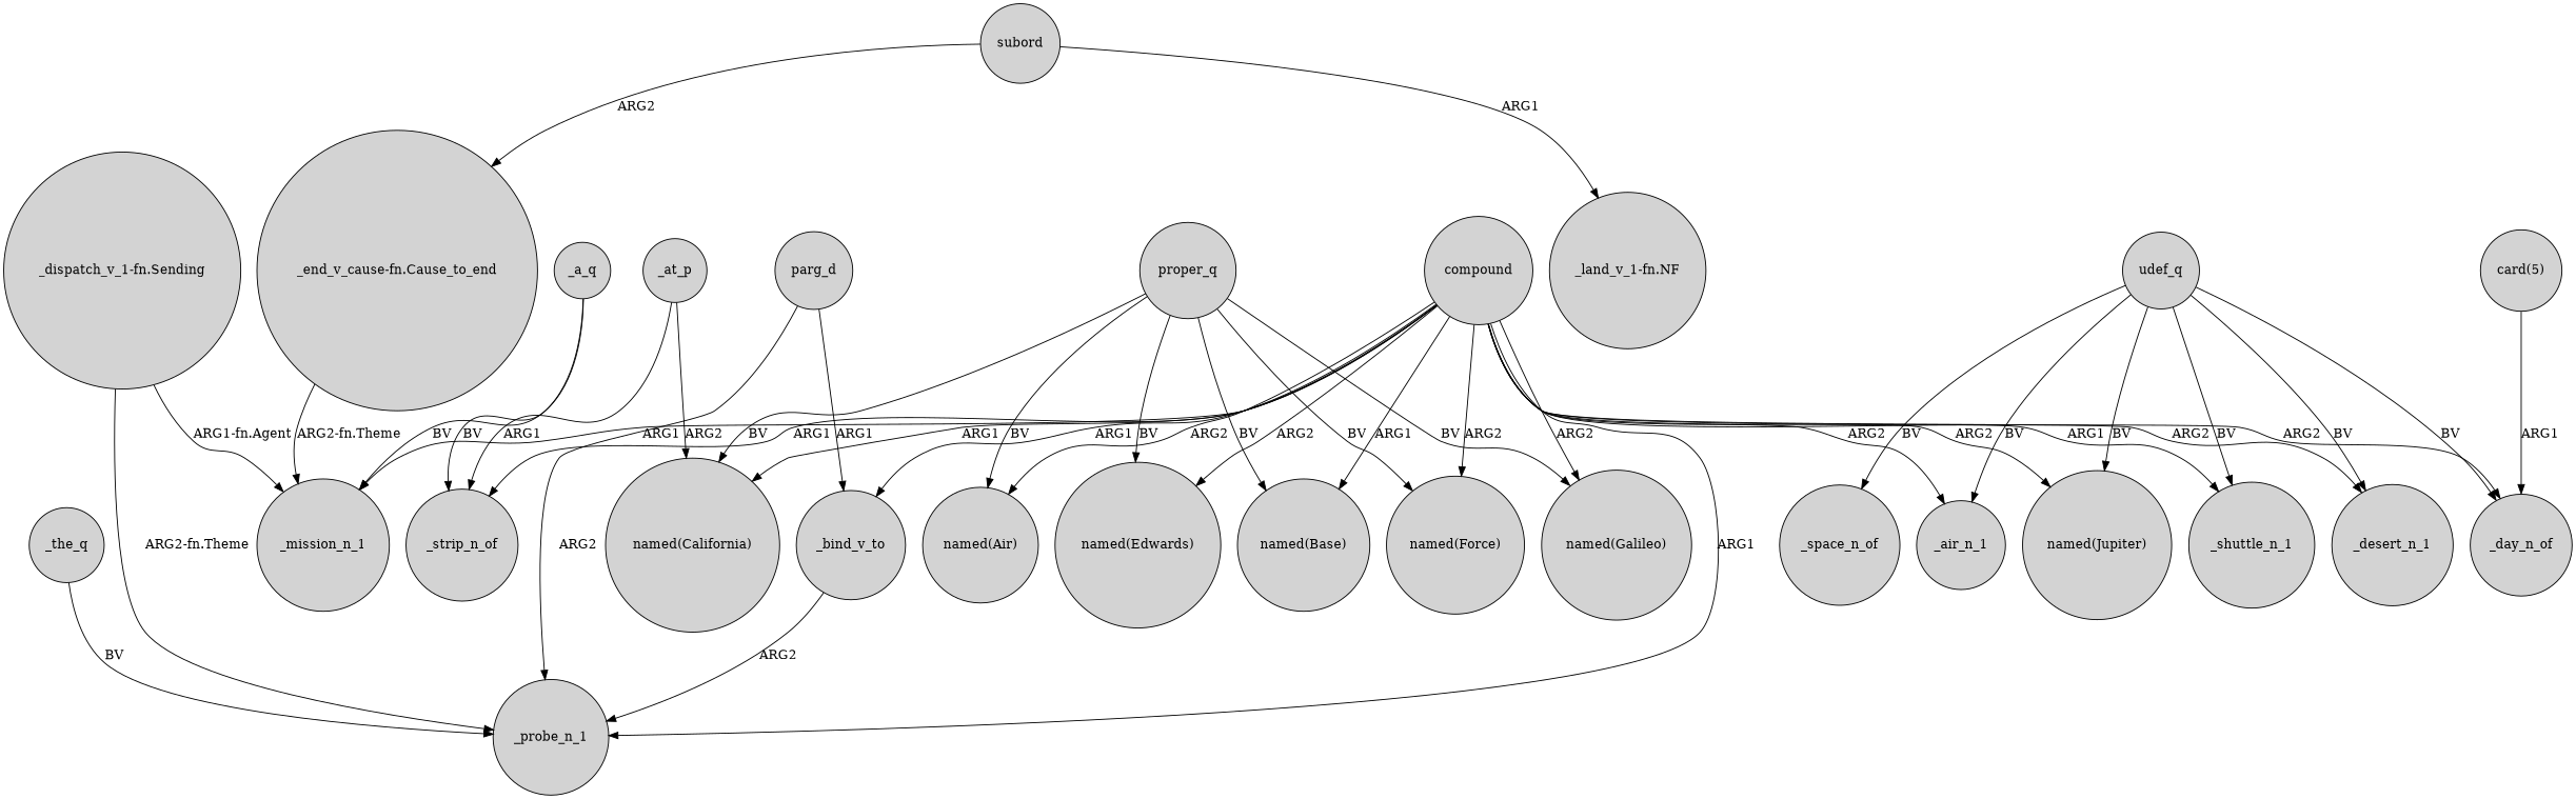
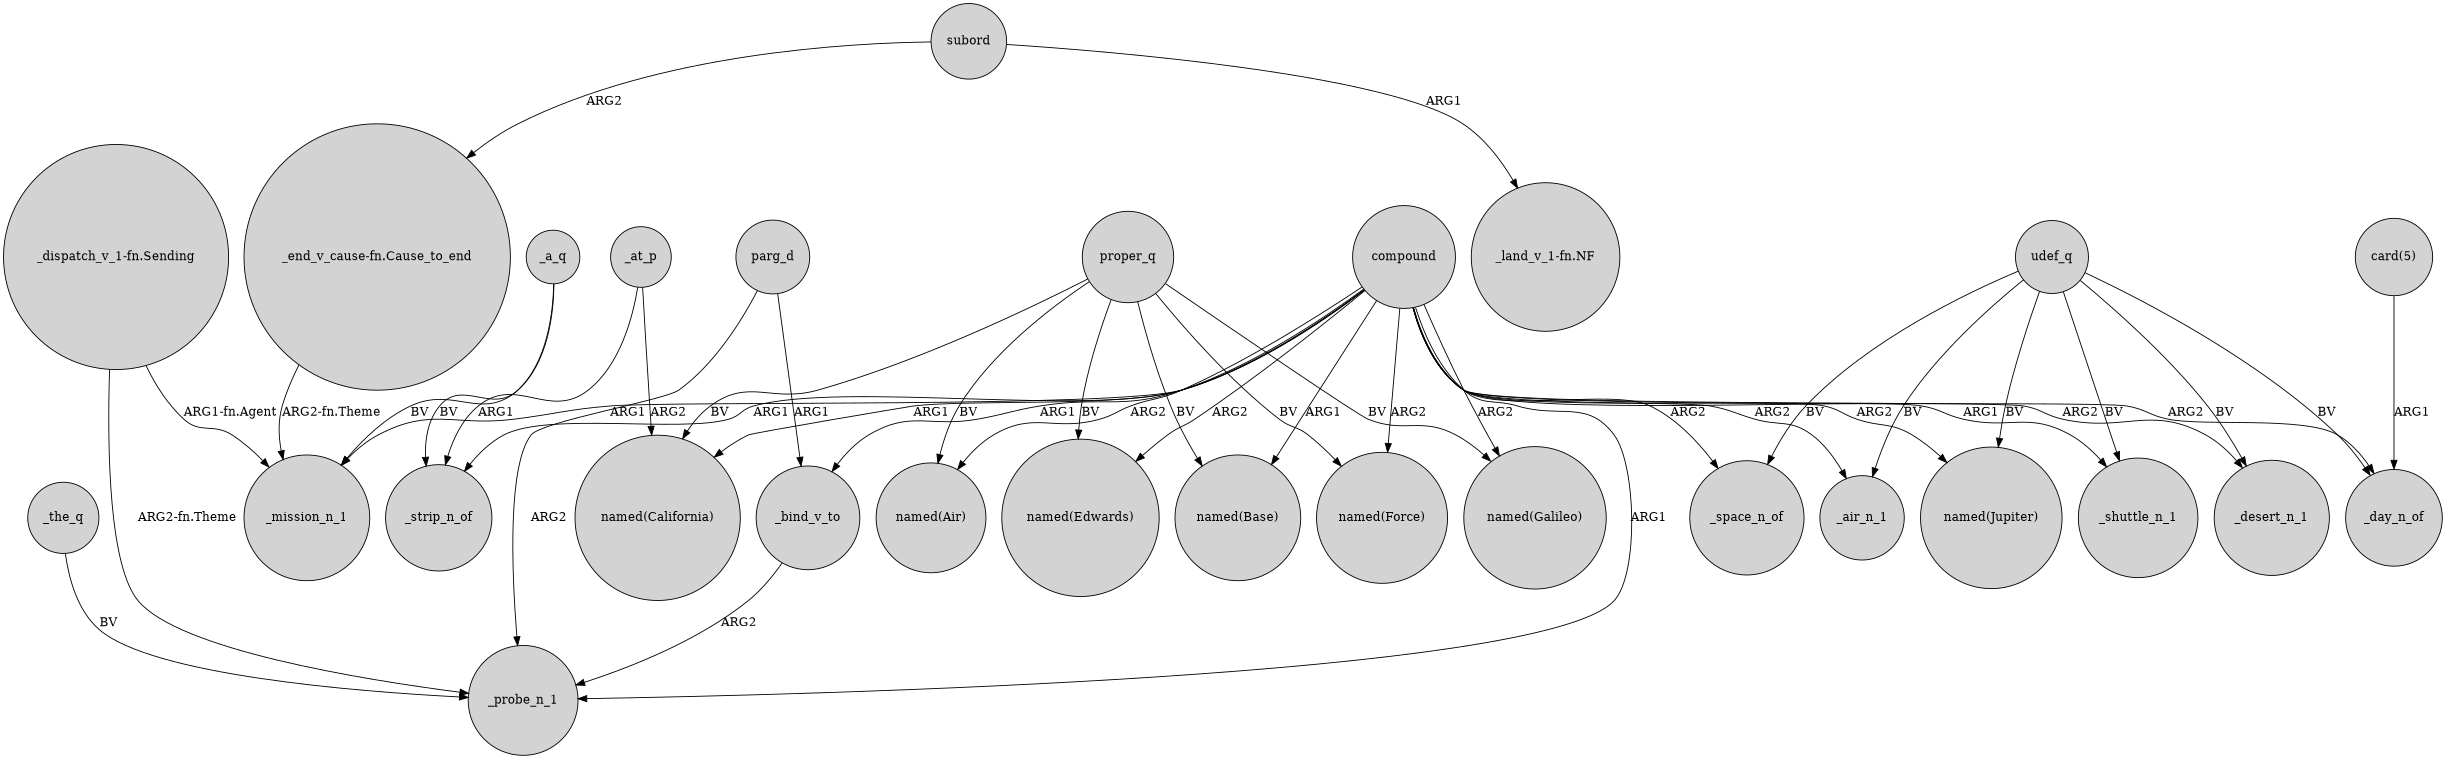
  digraph {
    node [shape=circle style=filled]
    _the_q
    _probe_n_1
    compound
    "named(Base)"
    _air_n_1
    _strip_n_of
    "named(California)"
    _bind_v_to
    _mission_n_1
    _shuttle_n_1
    "named(Air)"
    _day_n_of
    _space_n_of
    "named(Jupiter)"
    "named(Force)"
    "named(Edwards)"
    "named(Galileo)"
    _desert_n_1
    udef_q
    _at_p
    parg_d
    "_dispatch_v_1-fn.Sending"
    proper_q
    subord
    "_land_v_1-fn.NF"
    "_end_v_cause-fn.Cause_to_end"
    "card(5)"
    _a_q
    _the_q -> _probe_n_1 [label=BV]
    compound -> _probe_n_1 [label=ARG1]
    compound -> "named(Base)" [label=ARG1]
    compound -> _air_n_1 [label=ARG2]
    compound -> _strip_n_of [label=ARG1]
    compound -> "named(California)" [label=ARG1]
    compound -> _bind_v_to [label=ARG1]
    compound -> _mission_n_1 [label=ARG1]
    compound -> _shuttle_n_1 [label=ARG1]
    compound -> "named(Air)" [label=ARG2]
    compound -> _day_n_of [label=ARG2]
+   compound -> _space_n_of [label=ARG2]
    compound -> "named(Jupiter)" [label=ARG2]
    compound -> "named(Force)" [label=ARG2]
    compound -> "named(Edwards)" [label=ARG2]
    compound -> "named(Galileo)" [label=ARG2]
    compound -> _desert_n_1 [label=ARG2]
    _bind_v_to -> _probe_n_1 [label=ARG2]
    udef_q -> _air_n_1 [label=BV]
    udef_q -> _shuttle_n_1 [label=BV]
    udef_q -> _day_n_of [label=BV]
    udef_q -> _space_n_of [label=BV]
    udef_q -> "named(Jupiter)" [label=BV]
    udef_q -> _desert_n_1 [label=BV]
    _at_p -> _strip_n_of [label=ARG1]
    _at_p -> "named(California)" [label=ARG2]
    parg_d -> _probe_n_1 [label=ARG2]
    parg_d -> _bind_v_to [label=ARG1]
    "_dispatch_v_1-fn.Sending" -> _probe_n_1 [label="ARG2-fn.Theme"]
    "_dispatch_v_1-fn.Sending" -> _mission_n_1 [label="ARG1-fn.Agent"]
    proper_q -> "named(Base)" [label=BV]
    proper_q -> "named(California)" [label=BV]
    proper_q -> "named(Air)" [label=BV]
    proper_q -> "named(Force)" [label=BV]
    proper_q -> "named(Edwards)" [label=BV]
    proper_q -> "named(Galileo)" [label=BV]
    subord -> "_land_v_1-fn.NF" [label=ARG1]
    subord -> "_end_v_cause-fn.Cause_to_end" [label=ARG2]
    "_end_v_cause-fn.Cause_to_end" -> _mission_n_1 [label="ARG2-fn.Theme"]
    "card(5)" -> _day_n_of [label=ARG1]
    _a_q -> _strip_n_of [label=BV]
    _a_q -> _mission_n_1 [label=BV]
  }
